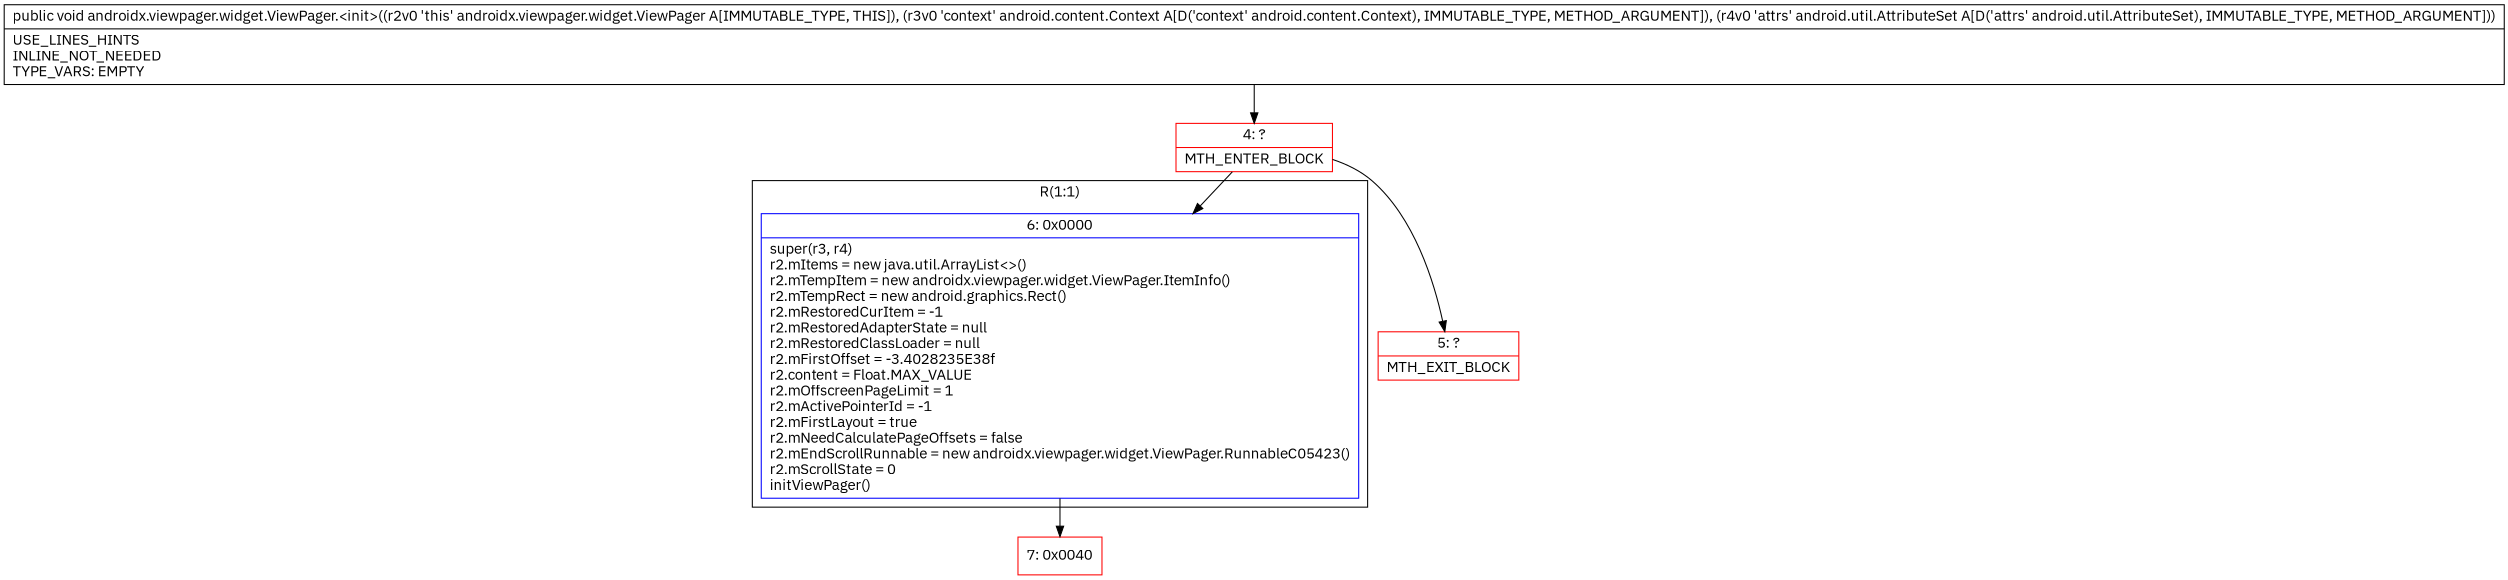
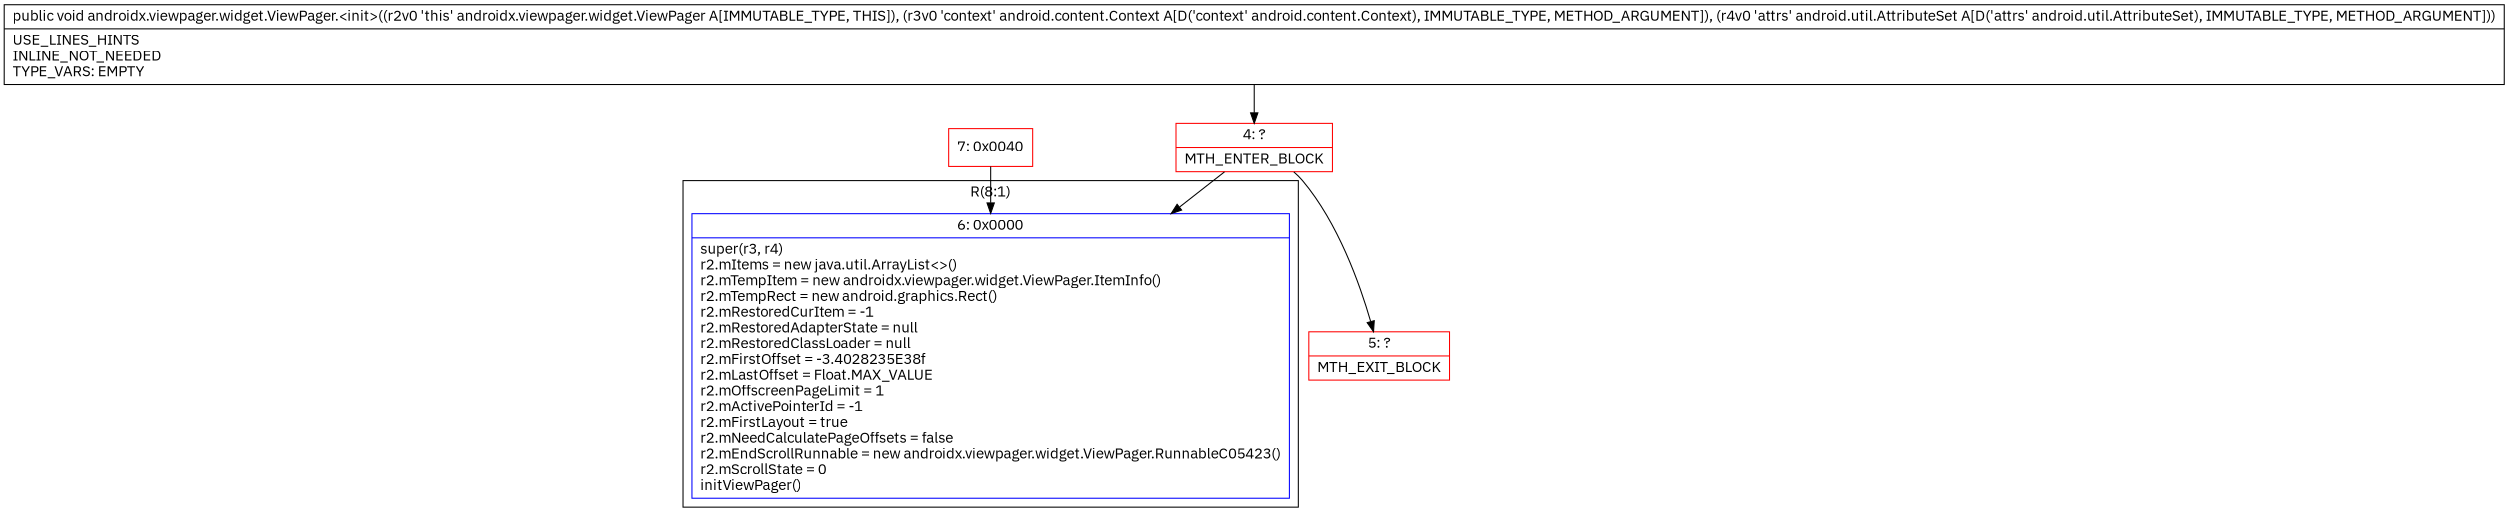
  digraph {
    fontname="IBM Plex Sans"
    node [color=red fontname="IBM Plex Sans" shape=record]
    edge [fontname="IBM Plex Sans"]
-   n1 [color=blue label="{6\:\ 0x0000|super(r3, r4)\lr2.mItems = new java.util.ArrayList\<\>()\lr2.mTempItem = new androidx.viewpager.widget.ViewPager.ItemInfo()\lr2.mTempRect = new android.graphics.Rect()\lr2.mRestoredCurItem = \-1\lr2.mRestoredAdapterState = null\lr2.mRestoredClassLoader = null\lr2.mFirstOffset = \-3.4028235E38f\lr2.content = Float.MAX_VALUE\lr2.mOffscreenPageLimit = 1\lr2.mActivePointerId = \-1\lr2.mFirstLayout = true\lr2.mNeedCalculatePageOffsets = false\lr2.mEndScrollRunnable = new androidx.viewpager.widget.ViewPager.RunnableC05423()\lr2.mScrollState = 0\linitViewPager()\l}"]
+   n1 [color=blue label="{6\:\ 0x0000|super(r3, r4)\lr2.mItems = new java.util.ArrayList\<\>()\lr2.mTempItem = new androidx.viewpager.widget.ViewPager.ItemInfo()\lr2.mTempRect = new android.graphics.Rect()\lr2.mRestoredCurItem = \-1\lr2.mRestoredAdapterState = null\lr2.mRestoredClassLoader = null\lr2.mFirstOffset = \-3.4028235E38f\lr2.mLastOffset = Float.MAX_VALUE\lr2.mOffscreenPageLimit = 1\lr2.mActivePointerId = \-1\lr2.mFirstLayout = true\lr2.mNeedCalculatePageOffsets = false\lr2.mEndScrollRunnable = new androidx.viewpager.widget.ViewPager.RunnableC05423()\lr2.mScrollState = 0\linitViewPager()\l}"]
    n2 [label="{7\:\ 0x0040}"]
    n3 [label="{4\:\ ?|MTH_ENTER_BLOCK\l}"]
    n4 [label="{5\:\ ?|MTH_EXIT_BLOCK\l}"]
    n5 [label="{public void androidx.viewpager.widget.ViewPager.\<init\>((r2v0 'this' androidx.viewpager.widget.ViewPager A[IMMUTABLE_TYPE, THIS]), (r3v0 'context' android.content.Context A[D('context' android.content.Context), IMMUTABLE_TYPE, METHOD_ARGUMENT]), (r4v0 'attrs' android.util.AttributeSet A[D('attrs' android.util.AttributeSet), IMMUTABLE_TYPE, METHOD_ARGUMENT]))  | USE_LINES_HINTS\lINLINE_NOT_NEEDED\lTYPE_VARS: EMPTY\l}" color=""]
    subgraph cluster_1 {
-     label="R(1:1)"
+     label="R(8:1)"
      n1
    }
-   n1 -> n2
+   n2 -> n1
    n3 -> n1
    n3 -> n4
    n5 -> n3
  }
